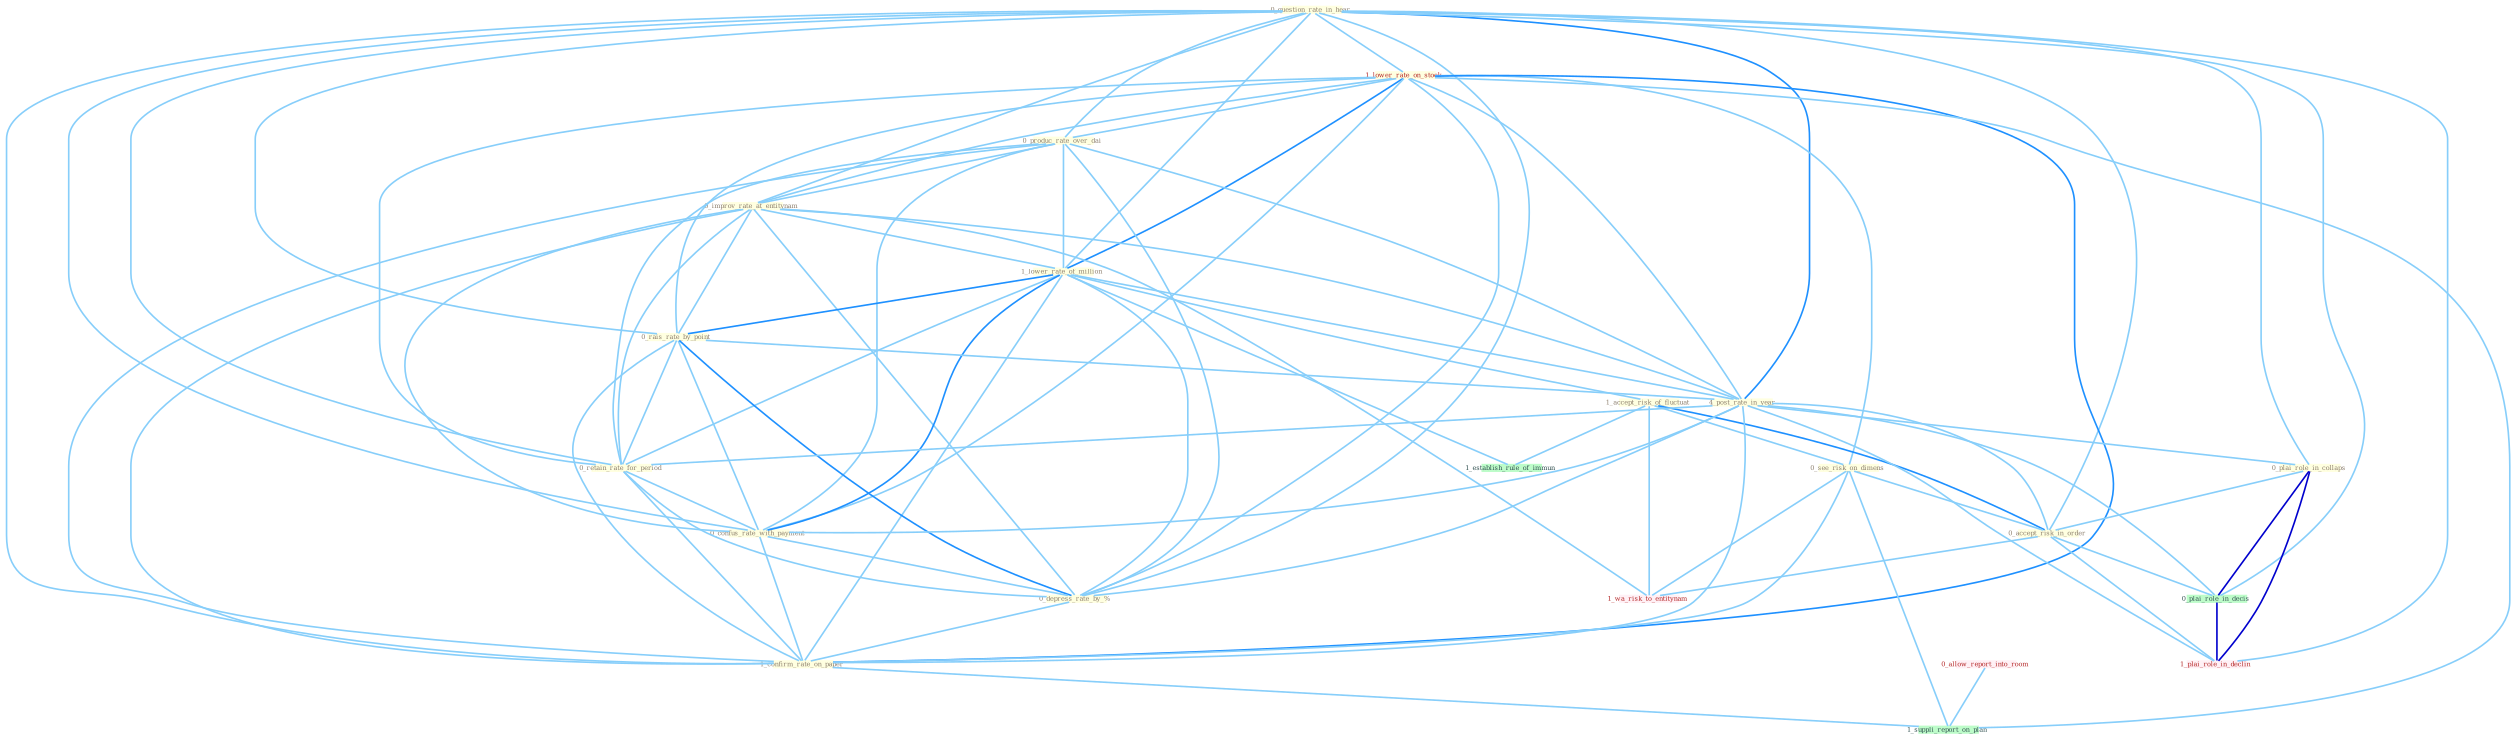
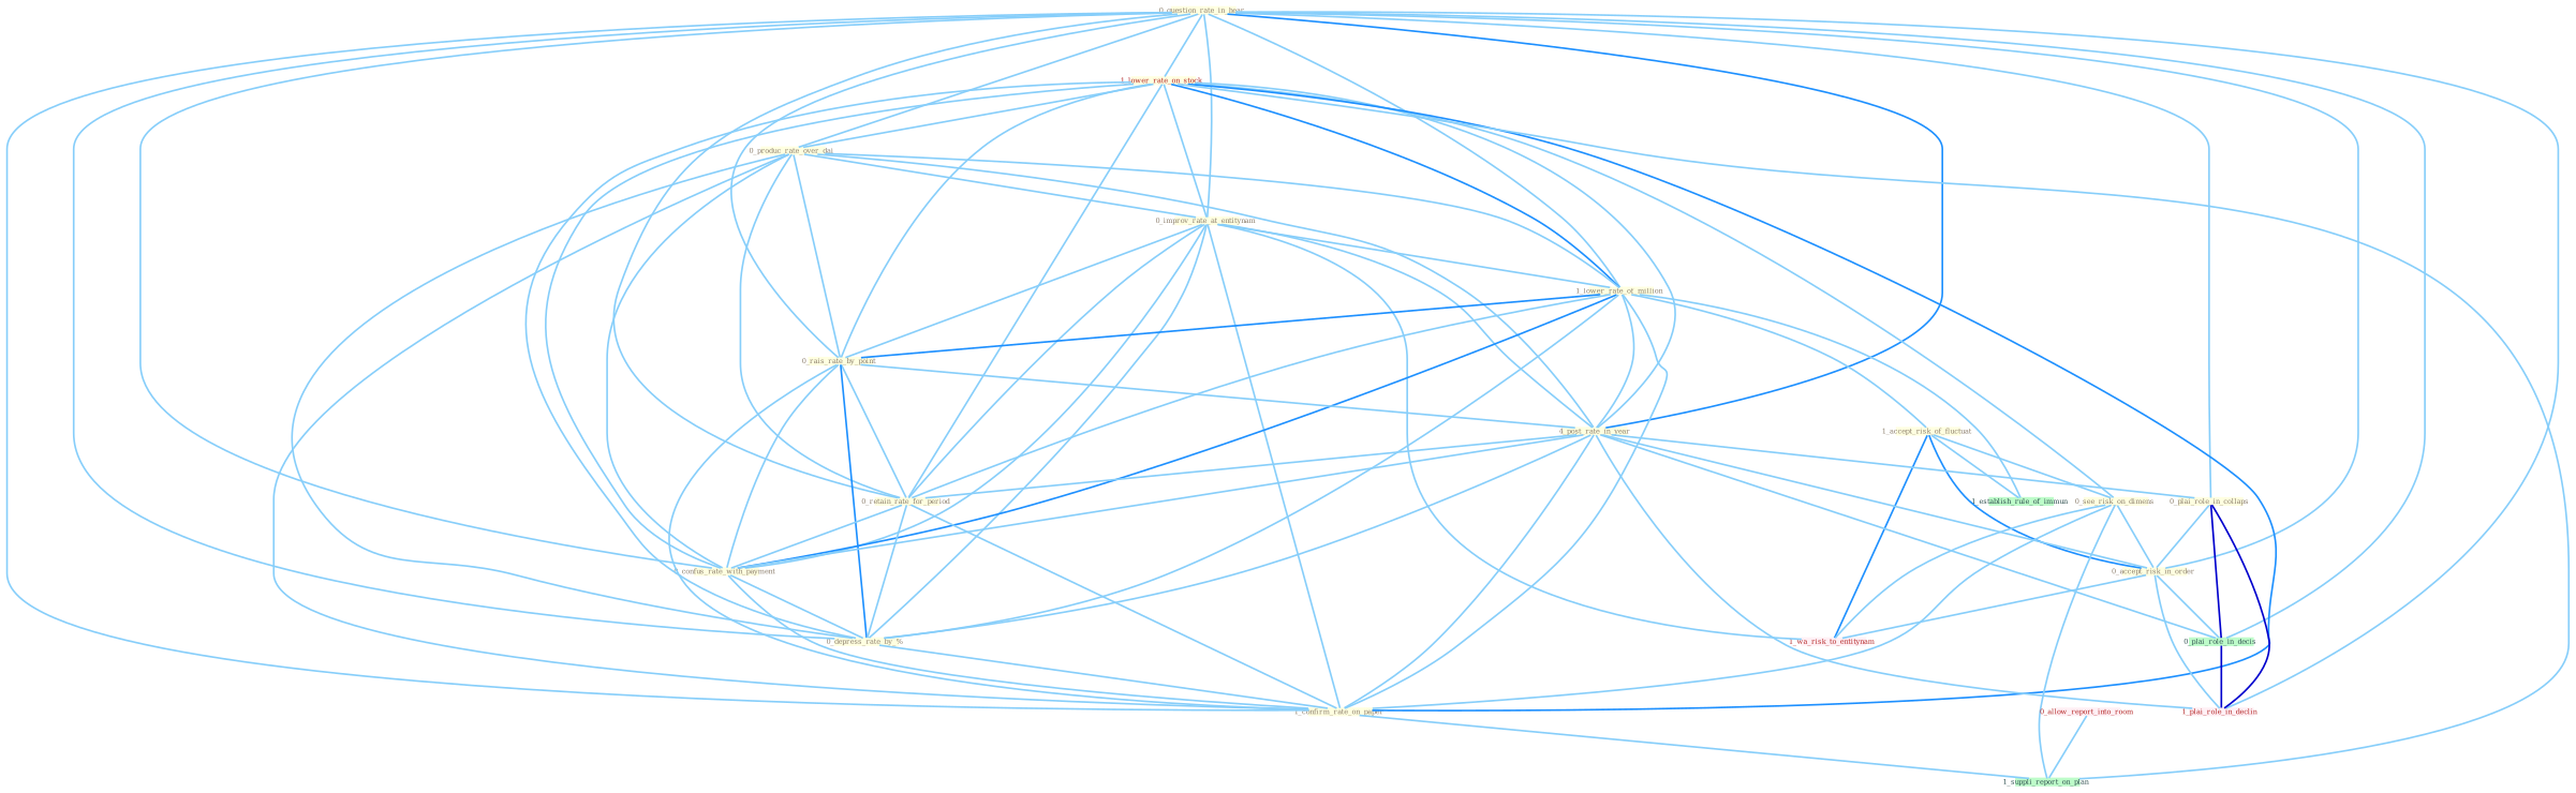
  graph {
    node [color="#ffffe0" fixedsize=true fontcolor="#8b7d6b" fontsize=4 shape=polygon style=filled]
    edge [color="#87cefa" w=1]
    "0_question_rate_in_hear " [height=.06 width=.5]
    "1_lower_rate_on_stock " [fontcolor="#b22222" height=.06 width=.5]
    "0_produc_rate_over_dai " [height=.06 width=.5]
    "0_improv_rate_at_entitynam " [height=.06 width=.5]
    "1_lower_rate_of_million " [height=.06 width=.5]
    "1_accept_risk_of_fluctuat " [height=.06 width=.5]
    "0_rais_rate_by_point " [height=.06 width=.5]
    n8 [height=.06 label="4_post_rate_in_year" width=.5]
    "0_retain_rate_for_period " [height=.06 width=.5]
    "0_confus_rate_with_payment " [height=.06 width=.5]
    "0_plai_role_in_collaps " [height=.06 width=.5]
    "0_see_risk_on_dimens " [height=.06 width=.5]
    "0_depress_rate_by_% " [height=.06 width=.5]
    "0_accept_risk_in_order " [height=.06 width=.5]
    "1_confirm_rate_on_paper " [height=.06 width=.5]
    "1_wa_risk_to_entitynam " [color="#fff0f5" fontcolor="#b22222" height=.06 width=.5]
    "1_plai_role_in_declin " [color="#fff0f5" fontcolor="#b22222" height=.06 width=.5]
    "0_allow_report_into_room " [color="#fff0f5" fontcolor="#b22222" height=.06 width=.5]
    "0_plai_role_in_decis " [color="#BDFCC9" fontcolor="#2f4f4f" height=.06 width=.5]
    "1_suppli_report_on_plan " [color="#BDFCC9" fontcolor="#2f4f4f" height=.06 width=.5]
    "1_establish_rule_of_immun " [color="#BDFCC9" fontcolor="#2f4f4f" height=.06 width=.5]
    subgraph sub_1 {
      "0_question_rate_in_hear "
      "1_lower_rate_on_stock "
      "0_produc_rate_over_dai "
      "0_improv_rate_at_entitynam "
      "1_lower_rate_of_million "
      "1_accept_risk_of_fluctuat "
      "0_rais_rate_by_point "
      n8
      "0_retain_rate_for_period "
      "0_confus_rate_with_payment "
      "0_plai_role_in_collaps "
      "0_see_risk_on_dimens "
      "0_depress_rate_by_% "
      "0_accept_risk_in_order "
      "1_confirm_rate_on_paper "
    }
    subgraph sub_2 {
      "1_wa_risk_to_entitynam "
      "1_plai_role_in_declin "
      "0_allow_report_into_room "
    }
    "0_question_rate_in_hear " -- "1_lower_rate_on_stock "
    "0_question_rate_in_hear " -- "0_produc_rate_over_dai "
    "0_question_rate_in_hear " -- "0_improv_rate_at_entitynam "
    "0_question_rate_in_hear " -- "1_lower_rate_of_million "
    "0_question_rate_in_hear " -- "0_rais_rate_by_point "
    "0_question_rate_in_hear " -- n8 [color="#1e90ff" w=2]
    "0_question_rate_in_hear " -- "0_retain_rate_for_period "
    "0_question_rate_in_hear " -- "0_confus_rate_with_payment "
    "0_question_rate_in_hear " -- "0_plai_role_in_collaps "
    "0_question_rate_in_hear " -- "0_depress_rate_by_% "
    "0_question_rate_in_hear " -- "0_accept_risk_in_order "
    "0_question_rate_in_hear " -- "1_confirm_rate_on_paper "
    "0_question_rate_in_hear " -- "1_plai_role_in_declin "
    "0_question_rate_in_hear " -- "0_plai_role_in_decis "
    "1_lower_rate_on_stock " -- "0_produc_rate_over_dai "
    "1_lower_rate_on_stock " -- "0_improv_rate_at_entitynam "
    "1_lower_rate_on_stock " -- "1_lower_rate_of_million " [color="#1e90ff" w=2]
    "1_lower_rate_on_stock " -- "0_rais_rate_by_point "
    "1_lower_rate_on_stock " -- n8
    "1_lower_rate_on_stock " -- "0_retain_rate_for_period "
    "1_lower_rate_on_stock " -- "0_confus_rate_with_payment "
    "1_lower_rate_on_stock " -- "0_see_risk_on_dimens "
    "1_lower_rate_on_stock " -- "0_depress_rate_by_% "
    "1_lower_rate_on_stock " -- "1_confirm_rate_on_paper " [color="#1e90ff" w=2]
    "1_lower_rate_on_stock " -- "1_suppli_report_on_plan "
    "0_produc_rate_over_dai " -- "0_improv_rate_at_entitynam "
    "0_produc_rate_over_dai " -- "1_lower_rate_of_million "
+   "0_produc_rate_over_dai " -- "0_rais_rate_by_point "
    "0_produc_rate_over_dai " -- n8
    "0_produc_rate_over_dai " -- "0_retain_rate_for_period "
    "0_produc_rate_over_dai " -- "0_confus_rate_with_payment "
    "0_produc_rate_over_dai " -- "0_depress_rate_by_% "
    "0_produc_rate_over_dai " -- "1_confirm_rate_on_paper "
    "0_improv_rate_at_entitynam " -- "1_lower_rate_of_million "
    "0_improv_rate_at_entitynam " -- "0_rais_rate_by_point "
    "0_improv_rate_at_entitynam " -- n8
    "0_improv_rate_at_entitynam " -- "0_retain_rate_for_period "
    "0_improv_rate_at_entitynam " -- "0_confus_rate_with_payment "
    "0_improv_rate_at_entitynam " -- "0_depress_rate_by_% "
    "0_improv_rate_at_entitynam " -- "1_confirm_rate_on_paper "
    "0_improv_rate_at_entitynam " -- "1_wa_risk_to_entitynam "
    "1_lower_rate_of_million " -- "1_accept_risk_of_fluctuat "
    "1_lower_rate_of_million " -- "0_rais_rate_by_point " [color="#1e90ff"]
    "1_lower_rate_of_million " -- n8
    "1_lower_rate_of_million " -- "0_retain_rate_for_period "
    "1_lower_rate_of_million " -- "0_confus_rate_with_payment " [color="#1e90ff"]
    "1_lower_rate_of_million " -- "0_depress_rate_by_% "
    "1_lower_rate_of_million " -- "1_confirm_rate_on_paper "
    "1_lower_rate_of_million " -- "1_establish_rule_of_immun "
    "1_accept_risk_of_fluctuat " -- "0_see_risk_on_dimens "
    "1_accept_risk_of_fluctuat " -- "0_accept_risk_in_order " [color="#1e90ff" w=2]
-   "1_accept_risk_of_fluctuat " -- "1_wa_risk_to_entitynam "
+   "1_accept_risk_of_fluctuat " -- "1_wa_risk_to_entitynam " [color="#1e90ff"]
    "1_accept_risk_of_fluctuat " -- "1_establish_rule_of_immun "
    "0_rais_rate_by_point " -- n8
    "0_rais_rate_by_point " -- "0_retain_rate_for_period "
    "0_rais_rate_by_point " -- "0_confus_rate_with_payment "
    "0_rais_rate_by_point " -- "0_depress_rate_by_% " [color="#1e90ff" w=2]
    "0_rais_rate_by_point " -- "1_confirm_rate_on_paper "
    n8 -- "0_retain_rate_for_period "
    n8 -- "0_confus_rate_with_payment "
    n8 -- "0_plai_role_in_collaps "
    n8 -- "0_depress_rate_by_% "
    n8 -- "0_accept_risk_in_order "
    n8 -- "1_confirm_rate_on_paper "
    n8 -- "1_plai_role_in_declin "
    n8 -- "0_plai_role_in_decis "
    "0_retain_rate_for_period " -- "0_confus_rate_with_payment "
    "0_retain_rate_for_period " -- "0_depress_rate_by_% "
    "0_retain_rate_for_period " -- "1_confirm_rate_on_paper "
    "0_confus_rate_with_payment " -- "0_depress_rate_by_% "
    "0_confus_rate_with_payment " -- "1_confirm_rate_on_paper "
    "0_plai_role_in_collaps " -- "0_accept_risk_in_order "
    "0_plai_role_in_collaps " -- "1_plai_role_in_declin " [color="#0000cd" w=3]
    "0_plai_role_in_collaps " -- "0_plai_role_in_decis " [color="#0000cd" w=3]
    "0_see_risk_on_dimens " -- "0_accept_risk_in_order "
    "0_see_risk_on_dimens " -- "1_confirm_rate_on_paper "
    "0_see_risk_on_dimens " -- "1_wa_risk_to_entitynam "
    "0_see_risk_on_dimens " -- "1_suppli_report_on_plan "
    "0_depress_rate_by_% " -- "1_confirm_rate_on_paper "
    "0_accept_risk_in_order " -- "1_wa_risk_to_entitynam "
    "0_accept_risk_in_order " -- "1_plai_role_in_declin "
    "0_accept_risk_in_order " -- "0_plai_role_in_decis "
    "1_confirm_rate_on_paper " -- "1_suppli_report_on_plan "
    "0_allow_report_into_room " -- "1_suppli_report_on_plan "
    "0_plai_role_in_decis " -- "1_plai_role_in_declin " [color="#0000cd" w=3]
  }
